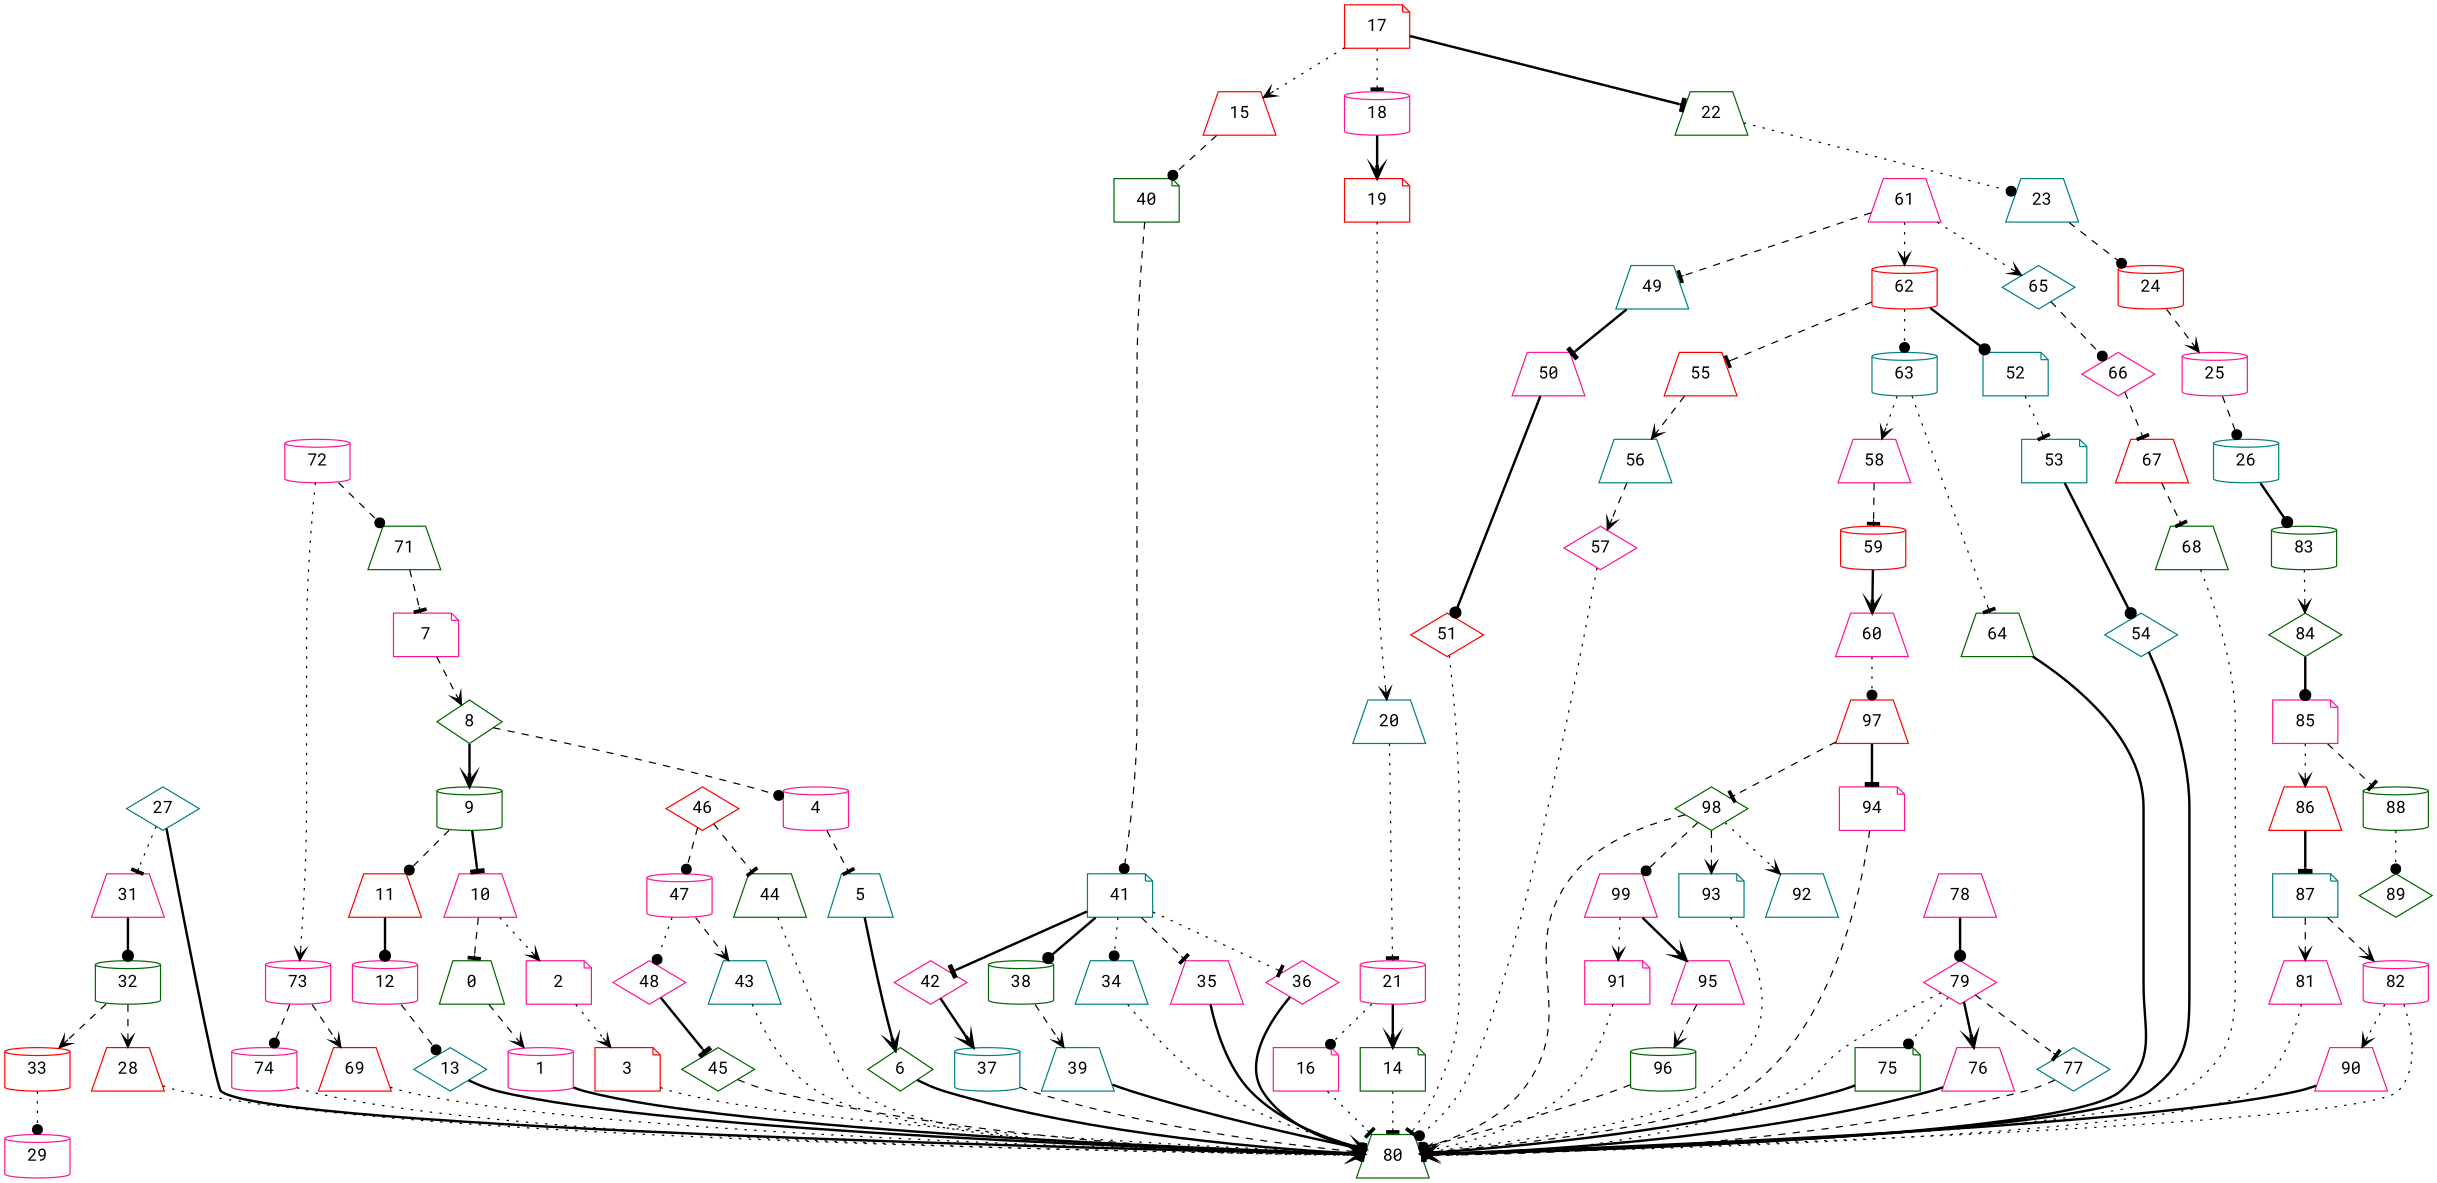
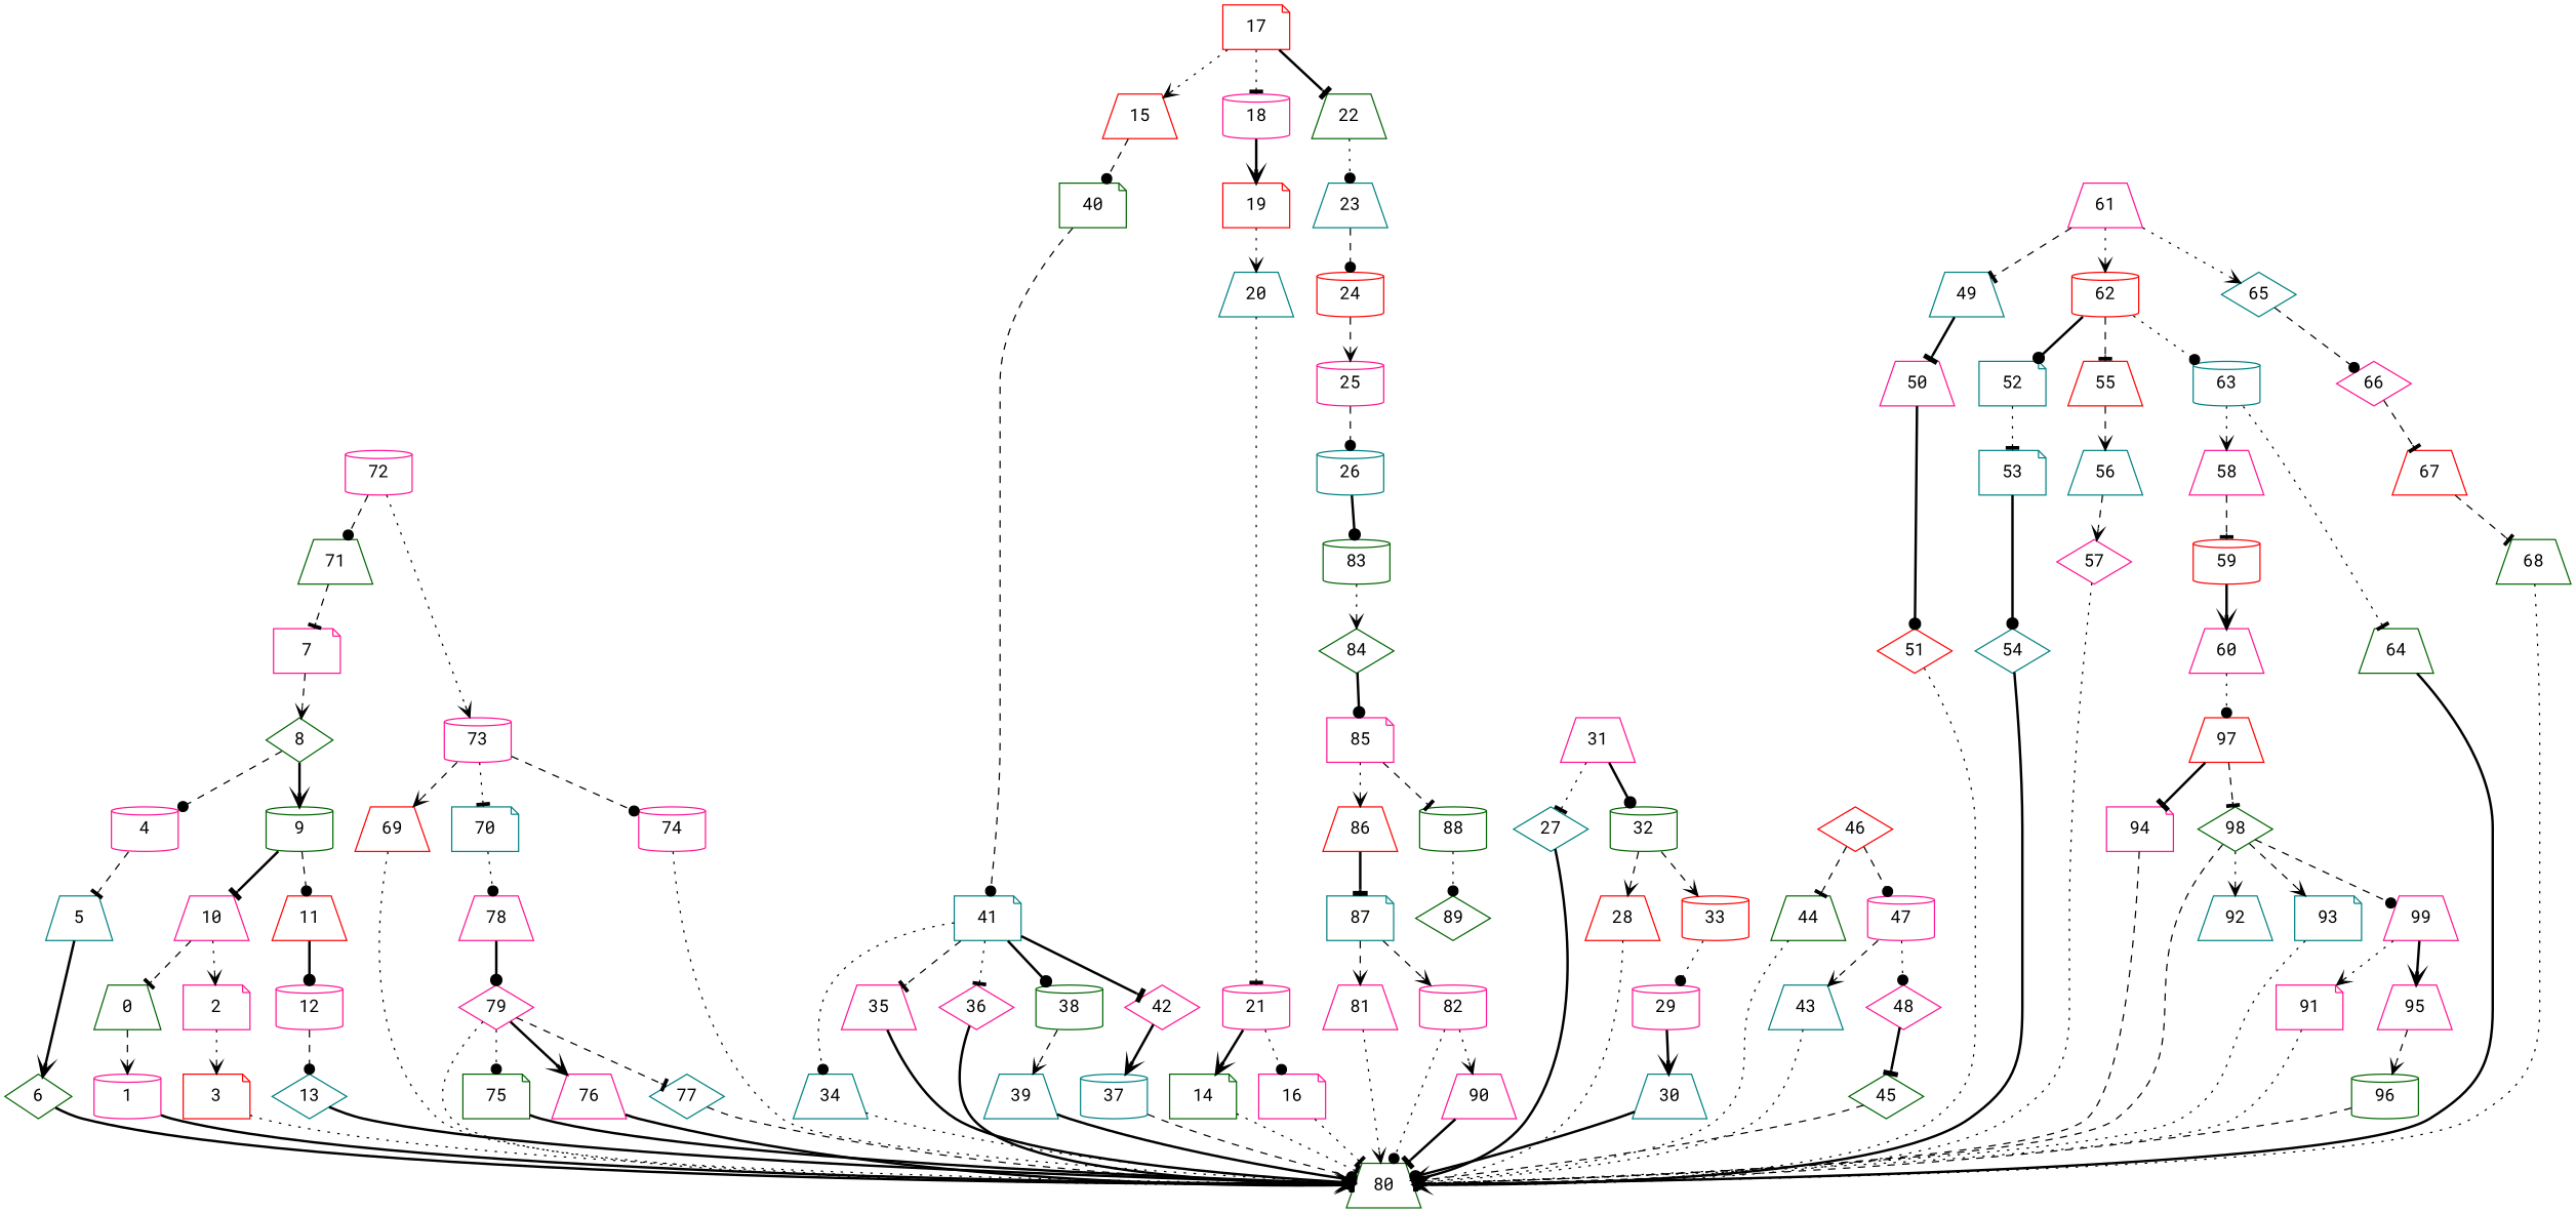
  strict digraph {
    fontname="Roboto Mono"
    node [color=deeppink exec=174 fontname="Roboto Mono" shape=trapezium]
    edge [arrowhead=tee comm=16 fontname="Roboto Mono" style=dotted]
    0 [color=darkgreen exec=57]
    1 [exec=167 shape=cylinder]
    80 [color=darkgreen exec=194]
    2 [shape=note]
    3 [color=red exec=166 shape=note]
    4 [exec=149 shape=cylinder]
    5 [color=teal exec=176]
    6 [color=darkgreen exec=196 shape=diamond]
    7 [exec=99 shape=note]
    8 [color=darkgreen exec=153 shape=diamond]
    9 [color=darkgreen exec=72 shape=cylinder]
    10
    11 [color=red exec=109]
    12 [exec=55 shape=cylinder]
    13 [color=teal exec=118 shape=diamond]
    14 [color=darkgreen exec=66 shape=note]
    15 [color=red exec=148]
    40 [color=darkgreen exec=118 shape=note]
    41 [color=teal exec=58 shape=note]
    16 [exec=146 shape=note]
    17 [color=red exec=77 shape=note]
    18 [exec=64 shape=cylinder]
    22 [color=darkgreen exec=177]
    19 [color=red exec=136 shape=note]
    23 [color=teal exec=182]
    20 [color=teal exec=110]
    21 [exec=72 shape=cylinder]
    24 [color=red exec=103 shape=cylinder]
    25 [exec=198 shape=cylinder]
    26 [color=teal exec=86 shape=cylinder]
    83 [color=darkgreen exec=77 shape=cylinder]
    84 [color=darkgreen exec=104 shape=diamond]
    27 [color=teal exec=186 shape=diamond]
    28 [color=red exec=130]
    29 [exec=141 shape=cylinder]
+   30 [color=teal exec=176]
    31 [exec=178]
    32 [color=darkgreen exec=100 shape=cylinder]
    33 [color=red exec=129 shape=cylinder]
    34 [color=teal exec=138]
    35 [exec=112]
    36 [exec=53 shape=diamond]
    37 [color=teal exec=125 shape=cylinder]
    38 [color=darkgreen exec=137 shape=cylinder]
    39 [color=teal exec=106]
    42 [exec=158 shape=diamond]
    43 [color=teal exec=101]
    44 [color=darkgreen exec=91]
    45 [color=darkgreen exec=126 shape=diamond]
    46 [color=red exec=79 shape=diamond]
    47 [exec=53 shape=cylinder]
    48 [exec=147 shape=diamond]
    49 [color=teal exec=154]
    50 [exec=156]
    51 [color=red exec=70 shape=diamond]
    52 [color=teal exec=200 shape=note]
    53 [color=teal exec=67 shape=note]
    54 [color=teal exec=123 shape=diamond]
    55 [color=red exec=74]
    56 [color=teal exec=58]
    57 [exec=71 shape=diamond]
    58 [exec=77]
    59 [color=red exec=183 shape=cylinder]
    60 [exec=184]
    97 [color=red exec=124]
    94 [exec=183 shape=note]
    98 [color=darkgreen exec=125 shape=diamond]
    61 [exec=142]
    62 [color=red exec=89 shape=cylinder]
    65 [color=teal exec=88 shape=diamond]
    63 [color=teal exec=179 shape=cylinder]
    66 [exec=66 shape=diamond]
    64 [color=darkgreen]
    67 [color=red exec=98]
    68 [color=darkgreen exec=54]
    69 [color=red exec=160]
+   70 [color=teal exec=163 shape=note]
    78 [exec=73]
    79 [exec=170 shape=diamond]
    71 [color=darkgreen exec=80]
    72 [exec=71 shape=cylinder]
    73 [exec=101 shape=cylinder]
    74 [exec=107 shape=cylinder]
    75 [color=darkgreen exec=82 shape=note]
    76 [exec=162]
    77 [color=teal exec=181 shape=diamond]
    81 [exec=164]
    82 [exec=78 shape=cylinder]
    90 [exec=73]
    85 [exec=51 shape=note]
    86 [color=red exec=55]
    88 [color=darkgreen exec=160 shape=cylinder]
    87 [color=teal exec=143 shape=note]
    89 [color=darkgreen exec=185 shape=diamond]
    91 [exec=132 shape=note]
    92 [color=teal exec=184]
    93 [color=teal exec=148 shape=note]
    95 [exec=100]
    96 [color=darkgreen exec=51 shape=cylinder]
    99 [exec=70]
    0 -> 1 [arrowhead=vee comm=15 style=dashed]
    1 -> 80 [arrowhead=vee comm=7 style=bold]
    2 -> 3 [arrowhead=vee comm=8]
    3 -> 80 [arrowhead=dot]
    4 -> 5 [comm=18 style=dashed]
    5 -> 6 [arrowhead=vee comm=10 style=bold]
    6 -> 80 [comm=10 style=bold]
    7 -> 8 [arrowhead=vee comm=13 style=dashed]
    8 -> 4 [arrowhead=dot comm=9 style=dashed]
    8 -> 9 [arrowhead=vee comm=17 style=bold]
    9 -> 10 [comm=18 style=bold]
    9 -> 11 [arrowhead=dot comm=7 style=dashed]
    10 -> 0 [comm=8 style=dashed]
    10 -> 2 [arrowhead=vee comm=12]
    11 -> 12 [arrowhead=dot comm=7 style=bold]
    12 -> 13 [arrowhead=dot comm=14 style=dashed]
    13 -> 80 [comm=10 style=bold]
    14 -> 80 [comm=15]
    15 -> 40 [arrowhead=dot comm=11 style=dashed]
    40 -> 41 [arrowhead=dot comm=10 style=dashed]
    41 -> 34 [arrowhead=dot comm=13]
    41 -> 35 [comm=20 style=dashed]
    41 -> 36 [comm=9]
    41 -> 38 [arrowhead=dot comm=13 style=bold]
    41 -> 42 [comm=14 style=bold]
    16 -> 80 [comm=8]
    17 -> 15 [arrowhead=vee comm=6]
    17 -> 18 [comm=6]
    17 -> 22 [comm=10 style=bold]
    18 -> 19 [arrowhead=vee comm=10 style=bold]
    22 -> 23 [arrowhead=dot comm=8]
    19 -> 20 [arrowhead=vee comm=15]
    23 -> 24 [arrowhead=dot comm=7 style=dashed]
    20 -> 21 [comm=14]
    21 -> 14 [arrowhead=vee comm=12 style=bold]
    21 -> 16 [arrowhead=dot comm=20]
    24 -> 25 [arrowhead=vee comm=9 style=dashed]
    25 -> 26 [arrowhead=dot comm=9 style=dashed]
    26 -> 83 [arrowhead=dot comm=12 style=bold]
    83 -> 84 [arrowhead=vee comm=9]
    84 -> 85 [arrowhead=dot comm=13 style=bold]
    27 -> 80 [arrowhead=vee comm=15 style=bold]
    28 -> 80 [comm=11]
-   27 -> 31 [comm=9]
+   29 -> 30 [arrowhead=vee comm=18 style=bold]
+   30 -> 80 [arrowhead=dot comm=10 style=bold]
+   31 -> 27 [comm=9]
    31 -> 32 [arrowhead=dot comm=10 style=bold]
    32 -> 28 [arrowhead=vee comm=6 style=dashed]
    32 -> 33 [arrowhead=vee comm=19 style=dashed]
    33 -> 29 [arrowhead=dot comm=19]
    34 -> 80 [arrowhead=dot comm=14]
    35 -> 80 [arrowhead=vee comm=18 style=bold]
    36 -> 80 [comm=18 style=bold]
    37 -> 80 [arrowhead=dot style=dashed]
    38 -> 39 [arrowhead=vee comm=20 style=dashed]
    39 -> 80 [arrowhead=dot style=bold]
    42 -> 37 [arrowhead=vee comm=20 style=bold]
    43 -> 80 [comm=14]
    44 -> 80 [arrowhead=dot comm=11]
    45 -> 80 [arrowhead=dot comm=17 style=dashed]
    46 -> 44 [comm=20 style=dashed]
    46 -> 47 [arrowhead=dot comm=9 style=dashed]
    47 -> 43 [arrowhead=vee comm=8 style=dashed]
    47 -> 48 [arrowhead=dot comm=20]
    48 -> 45 [comm=14 style=bold]
    49 -> 50 [comm=17 style=bold]
    50 -> 51 [arrowhead=dot comm=6 style=bold]
    51 -> 80 [comm=6]
    52 -> 53
    53 -> 54 [arrowhead=dot comm=14 style=bold]
    54 -> 80 [arrowhead=vee style=bold]
    55 -> 56 [arrowhead=vee comm=17 style=dashed]
    56 -> 57 [arrowhead=vee comm=5 style=dashed]
    57 -> 80 [arrowhead=dot comm=9]
    58 -> 59 [comm=5 style=dashed]
    59 -> 60 [arrowhead=vee comm=7 style=bold]
    60 -> 97 [arrowhead=dot comm=10]
    97 -> 94 [comm=8 style=bold]
    97 -> 98 [comm=9 style=dashed]
    94 -> 80 [comm=20 style=dashed]
    98 -> 80 [comm=19 style=dashed]
    98 -> 92 [arrowhead=vee comm=19]
    98 -> 93 [arrowhead=vee style=dashed]
    98 -> 99 [arrowhead=dot style=dashed]
    61 -> 49 [comm=9 style=dashed]
    61 -> 62 [arrowhead=vee comm=19]
    61 -> 65 [arrowhead=vee comm=18]
    62 -> 52 [arrowhead=dot style=bold]
    62 -> 55 [comm=6 style=dashed]
    62 -> 63 [arrowhead=dot comm=8]
    65 -> 66 [arrowhead=dot comm=15 style=dashed]
    63 -> 58 [arrowhead=vee]
    63 -> 64
    66 -> 67 [comm=8 style=dashed]
    64 -> 80 [comm=8 style=bold]
    67 -> 68 [comm=20 style=dashed]
    68 -> 80 [comm=10]
    69 -> 80 [arrowhead=dot comm=12]
+   70 -> 78 [arrowhead=dot comm=20]
    78 -> 79 [arrowhead=dot comm=12 style=bold]
    79 -> 80
    79 -> 75 [arrowhead=dot comm=20]
    79 -> 76 [arrowhead=vee style=bold]
    79 -> 77 [comm=20 style=dashed]
    71 -> 7 [style=dashed]
    72 -> 71 [arrowhead=dot style=dashed]
    72 -> 73 [arrowhead=vee]
    73 -> 69 [arrowhead=vee style=dashed]
+   73 -> 70 [comm=6]
    73 -> 74 [arrowhead=dot comm=18 style=dashed]
    74 -> 80 [arrowhead=dot comm=9]
    75 -> 80 [arrowhead=vee comm=15 style=bold]
    76 -> 80 [comm=6 style=bold]
    77 -> 80 [comm=6 style=dashed]
    81 -> 80 [arrowhead=vee comm=10]
    82 -> 80 [arrowhead=dot comm=14]
    82 -> 90 [arrowhead=vee comm=14]
    90 -> 80 [comm=17 style=bold]
    85 -> 86 [arrowhead=vee comm=5]
    85 -> 88 [comm=19 style=dashed]
    86 -> 87 [comm=14 style=bold]
    88 -> 89 [arrowhead=dot comm=14]
    87 -> 81 [arrowhead=vee comm=13 style=dashed]
    87 -> 82 [arrowhead=vee comm=19 style=dashed]
    91 -> 80 [arrowhead=vee comm=20]
    93 -> 80 [comm=7]
    95 -> 96 [arrowhead=vee comm=19 style=dashed]
    96 -> 80 [arrowhead=dot comm=15 style=dashed]
    99 -> 91 [arrowhead=vee comm=20]
    99 -> 95 [arrowhead=vee comm=17 style=bold]
  }
